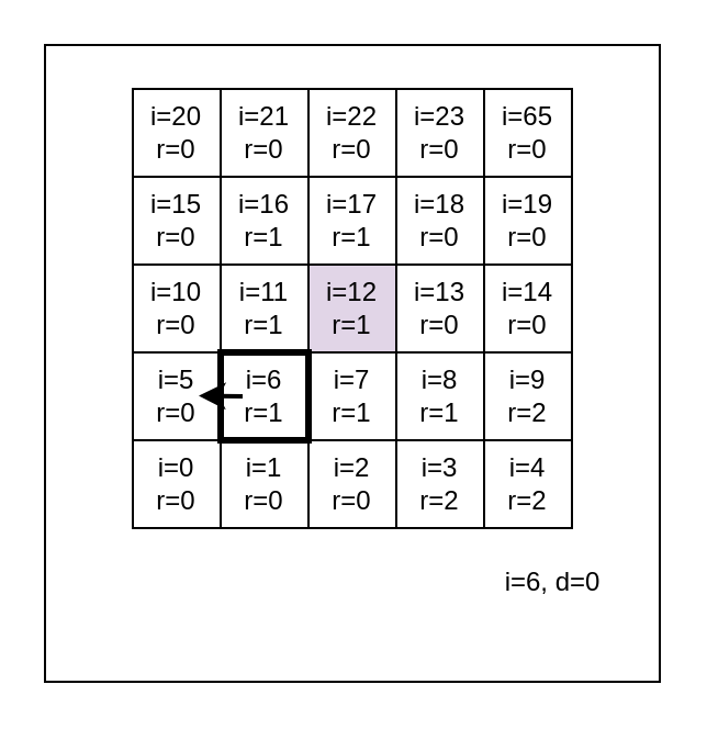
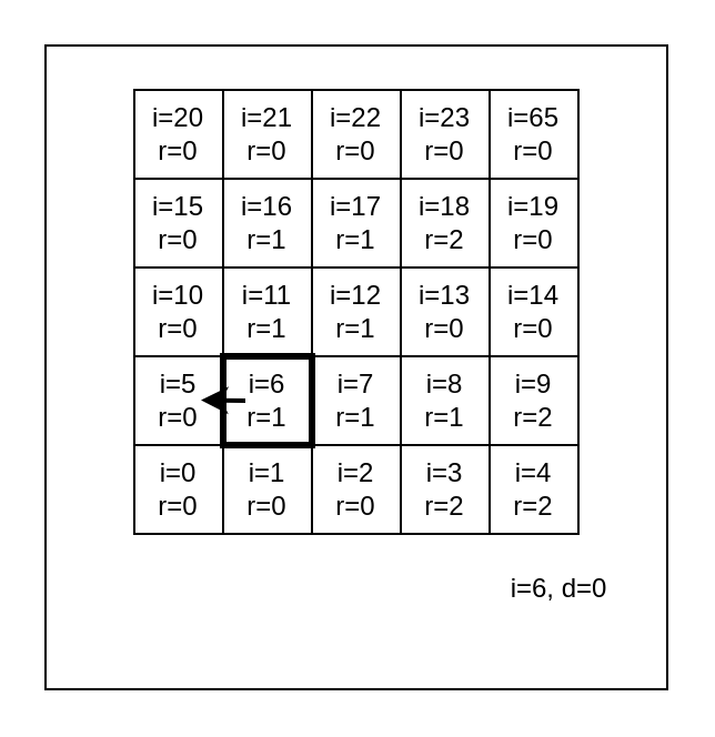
  <mxCell id="0" />
  <mxCell id="1" parent="0" />
  <mxCell id="2" value="" style="rounded=0;whiteSpace=wrap;html=1;fillColor=none;" parent="1" vertex="1"><mxGeometry x="20" y="20" width="280" height="290" as="geometry" /></mxCell>
  <mxCell id="3" value="&lt;font style=&quot;color: light-dark(rgb(0, 0, 0), rgb(255, 255, 255));&quot;&gt;i=6&lt;/font&gt;&lt;div&gt;&lt;font style=&quot;color: light-dark(rgb(0, 0, 0), rgb(255, 255, 255));&quot;&gt;r=1&lt;/font&gt;&lt;/div&gt;" style="whiteSpace=wrap;html=1;aspect=fixed;strokeWidth=1;strokeColor=light-dark(#000000,#FFFFFF);" parent="1" vertex="1"><mxGeometry x="100" y="160" width="40" height="40" as="geometry" /></mxCell>
  <mxCell id="4" value="&lt;font style=&quot;color: light-dark(rgb(0, 0, 0), rgb(255, 255, 255));&quot;&gt;i=0&lt;/font&gt;&lt;div&gt;&lt;font style=&quot;color: light-dark(rgb(0, 0, 0), rgb(255, 255, 255));&quot;&gt;r=0&lt;/font&gt;&lt;/div&gt;" style="whiteSpace=wrap;html=1;aspect=fixed;fillColor=light-dark(#FFFFFF,#FF0000);" parent="1" vertex="1"><mxGeometry x="60" y="200" width="40" height="40" as="geometry" /></mxCell>
  <mxCell id="5" value="&lt;font style=&quot;color: light-dark(rgb(0, 0, 0), rgb(255, 255, 255));&quot;&gt;i=1&lt;/font&gt;&lt;div&gt;&lt;font style=&quot;color: light-dark(rgb(0, 0, 0), rgb(255, 255, 255));&quot;&gt;r=0&lt;/font&gt;&lt;/div&gt;" style="whiteSpace=wrap;html=1;aspect=fixed;fillColor=light-dark(#FFFFFF,#FF0000);" parent="1" vertex="1"><mxGeometry x="100" y="200" width="40" height="40" as="geometry" /></mxCell>
  <mxCell id="6" value="&lt;font style=&quot;color: light-dark(rgb(0, 0, 0), rgb(255, 255, 255));&quot;&gt;i=2&lt;/font&gt;&lt;div&gt;&lt;font style=&quot;color: light-dark(rgb(0, 0, 0), rgb(255, 255, 255));&quot;&gt;r=0&lt;/font&gt;&lt;/div&gt;" style="whiteSpace=wrap;html=1;aspect=fixed;fillColor=light-dark(#FFFFFF,#FF0000);" parent="1" vertex="1"><mxGeometry x="140" y="200" width="40" height="40" as="geometry" /></mxCell>
  <mxCell id="7" value="&lt;font style=&quot;color: light-dark(rgb(0, 0, 0), rgb(0, 0, 0));&quot;&gt;i=3&lt;/font&gt;&lt;div&gt;&lt;font style=&quot;color: light-dark(rgb(0, 0, 0), rgb(0, 0, 0));&quot;&gt;r=2&lt;/font&gt;&lt;/div&gt;" style="whiteSpace=wrap;html=1;aspect=fixed;fillColor=light-dark(#FFFFFF,#FFFF00);" parent="1" vertex="1"><mxGeometry x="180" y="200" width="40" height="40" as="geometry" /></mxCell>
  <mxCell id="8" value="&lt;font style=&quot;color: light-dark(rgb(0, 0, 0), rgb(0, 0, 0));&quot;&gt;i=4&lt;/font&gt;&lt;div&gt;&lt;font style=&quot;color: light-dark(rgb(0, 0, 0), rgb(0, 0, 0));&quot;&gt;r=2&lt;/font&gt;&lt;/div&gt;" style="whiteSpace=wrap;html=1;aspect=fixed;fillColor=light-dark(#FFFFFF,#FFFF00);" parent="1" vertex="1"><mxGeometry x="220" y="200" width="40" height="40" as="geometry" /></mxCell>
  <mxCell id="9" value="&lt;font style=&quot;color: light-dark(rgb(0, 0, 0), rgb(255, 255, 255));&quot;&gt;i=5&lt;/font&gt;&lt;div&gt;&lt;font style=&quot;color: light-dark(rgb(0, 0, 0), rgb(255, 255, 255));&quot;&gt;r=0&lt;/font&gt;&lt;/div&gt;" style="whiteSpace=wrap;html=1;aspect=fixed;fillColor=light-dark(#FFFFFF,#FF0000);" parent="1" vertex="1"><mxGeometry x="60" y="160" width="40" height="40" as="geometry" /></mxCell>
  <mxCell id="10" value="&lt;font style=&quot;color: light-dark(rgb(0, 0, 0), rgb(255, 255, 255));&quot;&gt;i=7&lt;/font&gt;&lt;div&gt;&lt;div&gt;&lt;font style=&quot;color: light-dark(rgb(0, 0, 0), rgb(255, 255, 255));&quot;&gt;r=1&lt;/font&gt;&lt;/div&gt;&lt;/div&gt;" style="whiteSpace=wrap;html=1;aspect=fixed;" parent="1" vertex="1"><mxGeometry x="140" y="160" width="40" height="40" as="geometry" /></mxCell>
  <mxCell id="11" value="&lt;font style=&quot;color: light-dark(rgb(0, 0, 0), rgb(255, 255, 255));&quot;&gt;i=8&lt;/font&gt;&lt;div&gt;&lt;font style=&quot;color: light-dark(rgb(0, 0, 0), rgb(255, 255, 255));&quot;&gt;r=1&lt;/font&gt;&lt;/div&gt;" style="whiteSpace=wrap;html=1;aspect=fixed;" parent="1" vertex="1"><mxGeometry x="180" y="160" width="40" height="40" as="geometry" /></mxCell>
  <mxCell id="12" value="&lt;font style=&quot;color: light-dark(rgb(0, 0, 0), rgb(0, 0, 0));&quot;&gt;i=9&lt;/font&gt;&lt;div&gt;&lt;font style=&quot;color: light-dark(rgb(0, 0, 0), rgb(0, 0, 0));&quot;&gt;r=2&lt;/font&gt;&lt;/div&gt;" style="whiteSpace=wrap;html=1;aspect=fixed;fillColor=light-dark(#FFFFFF,#FFFF00);" parent="1" vertex="1"><mxGeometry x="220" y="160" width="40" height="40" as="geometry" /></mxCell>
  <mxCell id="13" value="&lt;font style=&quot;color: light-dark(rgb(0, 0, 0), rgb(255, 255, 255));&quot;&gt;i=10&lt;/font&gt;&lt;div&gt;&lt;font style=&quot;color: light-dark(rgb(0, 0, 0), rgb(255, 255, 255));&quot;&gt;r=0&lt;/font&gt;&lt;/div&gt;" style="whiteSpace=wrap;html=1;aspect=fixed;fillColor=light-dark(#FFFFFF,#FF0000);" parent="1" vertex="1"><mxGeometry x="60" y="120" width="40" height="40" as="geometry" /></mxCell>
  <mxCell id="14" value="&lt;font style=&quot;color: light-dark(rgb(0, 0, 0), rgb(255, 255, 255));&quot;&gt;i=11&lt;/font&gt;&lt;div&gt;&lt;font style=&quot;color: light-dark(rgb(0, 0, 0), rgb(255, 255, 255));&quot;&gt;r=1&lt;/font&gt;&lt;/div&gt;" style="whiteSpace=wrap;html=1;aspect=fixed;fillColor=light-dark(#FFFFFF,#FF8000);" parent="1" vertex="1"><mxGeometry x="100" y="120" width="40" height="40" as="geometry" /></mxCell>
- <mxCell id="15" value="&lt;font style=&quot;color: light-dark(rgb(0, 0, 0), rgb(255, 255, 255));&quot;&gt;i=12&lt;/font&gt;&lt;div&gt;&lt;font style=&quot;color: light-dark(rgb(0, 0, 0), rgb(255, 255, 255));&quot;&gt;r=1&lt;/font&gt;&lt;/div&gt;" style="whiteSpace=wrap;html=1;aspect=fixed;fillColor=#e1d5e7;" parent="1" vertex="1"><mxGeometry x="140" y="120" width="40" height="40" as="geometry" /></mxCell>
+ <mxCell id="15" value="&lt;font style=&quot;color: light-dark(rgb(0, 0, 0), rgb(255, 255, 255));&quot;&gt;i=12&lt;/font&gt;&lt;div&gt;&lt;font style=&quot;color: light-dark(rgb(0, 0, 0), rgb(255, 255, 255));&quot;&gt;r=1&lt;/font&gt;&lt;/div&gt;" style="whiteSpace=wrap;html=1;aspect=fixed;" parent="1" vertex="1"><mxGeometry x="140" y="120" width="40" height="40" as="geometry" /></mxCell>
  <mxCell id="16" value="&lt;font style=&quot;color: light-dark(rgb(0, 0, 0), rgb(255, 255, 255));&quot;&gt;i=13&lt;/font&gt;&lt;div&gt;&lt;font style=&quot;color: light-dark(rgb(0, 0, 0), rgb(255, 255, 255));&quot;&gt;r=0&lt;/font&gt;&lt;/div&gt;" style="whiteSpace=wrap;html=1;aspect=fixed;fillColor=light-dark(#FFFFFF,#FF0000);" parent="1" vertex="1"><mxGeometry x="180" y="120" width="40" height="40" as="geometry" /></mxCell>
  <mxCell id="17" value="&lt;font style=&quot;color: light-dark(rgb(0, 0, 0), rgb(255, 255, 255));&quot;&gt;i=14&lt;/font&gt;&lt;div&gt;&lt;font style=&quot;color: light-dark(rgb(0, 0, 0), rgb(255, 255, 255));&quot;&gt;r=0&lt;/font&gt;&lt;/div&gt;" style="whiteSpace=wrap;html=1;aspect=fixed;fillColor=light-dark(#FFFFFF,#FF0000);" parent="1" vertex="1"><mxGeometry x="220" y="120" width="40" height="40" as="geometry" /></mxCell>
  <mxCell id="18" value="&lt;font style=&quot;color: light-dark(rgb(0, 0, 0), rgb(255, 255, 255));&quot;&gt;i=15&lt;/font&gt;&lt;div&gt;&lt;font style=&quot;color: light-dark(rgb(0, 0, 0), rgb(255, 255, 255));&quot;&gt;r=0&lt;/font&gt;&lt;/div&gt;" style="whiteSpace=wrap;html=1;aspect=fixed;fillColor=light-dark(#FFFFFF,#FF0000);" parent="1" vertex="1"><mxGeometry x="60" y="80" width="40" height="40" as="geometry" /></mxCell>
  <mxCell id="19" value="&lt;font style=&quot;color: light-dark(rgb(0, 0, 0), rgb(255, 255, 255));&quot;&gt;i=16&lt;/font&gt;&lt;div&gt;&lt;font style=&quot;color: light-dark(rgb(0, 0, 0), rgb(255, 255, 255));&quot;&gt;r=1&lt;/font&gt;&lt;/div&gt;" style="whiteSpace=wrap;html=1;aspect=fixed;" parent="1" vertex="1"><mxGeometry x="100" y="80" width="40" height="40" as="geometry" /></mxCell>
  <mxCell id="20" value="&lt;font style=&quot;color: light-dark(rgb(0, 0, 0), rgb(255, 255, 255));&quot;&gt;i=17&lt;/font&gt;&lt;div&gt;&lt;font style=&quot;color: light-dark(rgb(0, 0, 0), rgb(255, 255, 255));&quot;&gt;r=1&lt;/font&gt;&lt;/div&gt;" style="whiteSpace=wrap;html=1;aspect=fixed;" parent="1" vertex="1"><mxGeometry x="140" y="80" width="40" height="40" as="geometry" /></mxCell>
- <mxCell id="21" value="&lt;font style=&quot;color: light-dark(rgb(0, 0, 0), rgb(255, 255, 255));&quot;&gt;i=18&lt;/font&gt;&lt;div&gt;&lt;font style=&quot;color: light-dark(rgb(0, 0, 0), rgb(255, 255, 255));&quot;&gt;r=0&lt;/font&gt;&lt;/div&gt;" style="whiteSpace=wrap;html=1;aspect=fixed;fillColor=light-dark(#FFFFFF,#FF0000);" parent="1" vertex="1"><mxGeometry x="180" y="80" width="40" height="40" as="geometry" /></mxCell>
+ <mxCell id="21" value="&lt;font style=&quot;color: light-dark(rgb(0, 0, 0), rgb(255, 255, 255));&quot;&gt;i=18&lt;/font&gt;&lt;div&gt;&lt;font style=&quot;color: light-dark(rgb(0, 0, 0), rgb(255, 255, 255));&quot;&gt;r=2&lt;/font&gt;&lt;/div&gt;" style="whiteSpace=wrap;html=1;aspect=fixed;fillColor=light-dark(#FFFFFF,#FF0000);" parent="1" vertex="1"><mxGeometry x="180" y="80" width="40" height="40" as="geometry" /></mxCell>
  <mxCell id="22" value="&lt;font style=&quot;color: light-dark(rgb(0, 0, 0), rgb(255, 255, 255));&quot;&gt;i=19&lt;/font&gt;&lt;div&gt;&lt;font style=&quot;color: light-dark(rgb(0, 0, 0), rgb(255, 255, 255));&quot;&gt;r=0&lt;/font&gt;&lt;/div&gt;" style="whiteSpace=wrap;html=1;aspect=fixed;fillColor=light-dark(#FFFFFF,#FF0000);" parent="1" vertex="1"><mxGeometry x="220" y="80" width="40" height="40" as="geometry" /></mxCell>
  <mxCell id="23" value="&lt;font style=&quot;color: light-dark(rgb(0, 0, 0), rgb(255, 255, 255));&quot;&gt;i=20&lt;/font&gt;&lt;div&gt;&lt;font style=&quot;color: light-dark(rgb(0, 0, 0), rgb(255, 255, 255));&quot;&gt;r=0&lt;/font&gt;&lt;/div&gt;" style="whiteSpace=wrap;html=1;aspect=fixed;fillColor=light-dark(#FFFFFF,#FF0000);" parent="1" vertex="1"><mxGeometry x="60" y="40" width="40" height="40" as="geometry" /></mxCell>
  <mxCell id="24" value="&lt;font style=&quot;color: light-dark(rgb(0, 0, 0), rgb(255, 255, 255));&quot;&gt;i=21&lt;/font&gt;&lt;div&gt;&lt;font style=&quot;color: light-dark(rgb(0, 0, 0), rgb(255, 255, 255));&quot;&gt;r=0&lt;/font&gt;&lt;/div&gt;" style="whiteSpace=wrap;html=1;aspect=fixed;fillColor=light-dark(#FFFFFF,#FF0000);" parent="1" vertex="1"><mxGeometry x="100" y="40" width="40" height="40" as="geometry" /></mxCell>
  <mxCell id="25" value="&lt;font style=&quot;color: light-dark(rgb(0, 0, 0), rgb(255, 255, 255));&quot;&gt;i=22&lt;/font&gt;&lt;div&gt;&lt;font style=&quot;color: light-dark(rgb(0, 0, 0), rgb(255, 255, 255));&quot;&gt;r=0&lt;/font&gt;&lt;/div&gt;" style="whiteSpace=wrap;html=1;aspect=fixed;fillColor=light-dark(#FFFFFF,#FF0000);" parent="1" vertex="1"><mxGeometry x="140" y="40" width="40" height="40" as="geometry" /></mxCell>
  <mxCell id="26" value="&lt;font style=&quot;color: light-dark(rgb(0, 0, 0), rgb(255, 255, 255));&quot;&gt;i=23&lt;/font&gt;&lt;div&gt;&lt;font style=&quot;color: light-dark(rgb(0, 0, 0), rgb(255, 255, 255));&quot;&gt;r=0&lt;/font&gt;&lt;/div&gt;" style="whiteSpace=wrap;html=1;aspect=fixed;fillColor=light-dark(#FFFFFF,#FF0000);" parent="1" vertex="1"><mxGeometry x="180" y="40" width="40" height="40" as="geometry" /></mxCell>
  <mxCell id="27" value="&lt;font style=&quot;color: light-dark(rgb(0, 0, 0), rgb(255, 255, 255));&quot;&gt;i=65&lt;/font&gt;&lt;div&gt;&lt;font style=&quot;color: light-dark(rgb(0, 0, 0), rgb(255, 255, 255));&quot;&gt;r=0&lt;/font&gt;&lt;/div&gt;" style="whiteSpace=wrap;html=1;aspect=fixed;fillColor=light-dark(#FFFFFF,#FF0000);" parent="1" vertex="1"><mxGeometry x="220" y="40" width="40" height="40" as="geometry" /></mxCell>
  <mxCell id="28" value="i=6, d=0" style="text;html=1;align=center;verticalAlign=middle;resizable=0;points=[];autosize=1;strokeColor=none;fillColor=none;" parent="1" vertex="1"><mxGeometry x="220" y="252" width="61" height="26" as="geometry" /></mxCell>
  <mxCell id="29" value="" style="whiteSpace=wrap;html=1;aspect=fixed;strokeWidth=3;strokeColor=light-dark(#000000,#00FF00);fillColor=none;" parent="1" vertex="1"><mxGeometry x="100" y="160" width="40" height="40" as="geometry" /></mxCell>
  <mxCell id="30" value="" style="endArrow=classic;html=1;strokeColor=light-dark(#000000,#FFFFFF);strokeWidth=2;" parent="1" edge="1"><mxGeometry width="50" height="50" relative="1" as="geometry"><mxPoint x="110" y="180" as="sourcePoint" /><mxPoint x="90" y="179.71" as="targetPoint" /></mxGeometry></mxCell>
